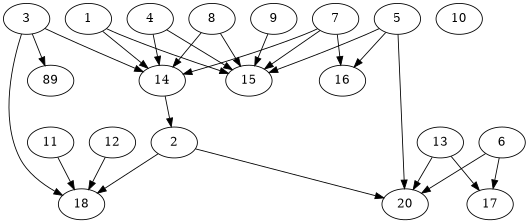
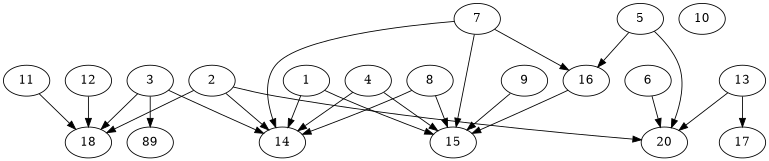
  digraph {
    node [alpha=0.10]
    1 [alpha=0.05 expect_size=18055168]
    14 [alpha=0.06 expect_size=35972096]
    15 [expect_size=15848448]
    16 [alpha=0.18 expect_size=11508736]
    2 [alpha=0.19 expect_size=33849344]
    18 [alpha=0.09 expect_size=13703168]
    20 [alpha=0.13 expect_size=10241024]
    3 [expect_size=31140864]
    n9 [expect_size=42915840 label=89]
    4 [alpha=0.11 expect_size=12133376]
    5 [alpha=0.18 expect_size=14815232]
    6 [alpha=0.04 expect_size=14078976]
    17 [alpha=0.13 expect_size=20669440]
    7 [alpha=0.17 expect_size=13747200]
    8 [alpha=0.12 expect_size=47415296]
    9 [alpha=0.06 expect_size=9764864]
    10 [alpha=0.15 expect_size=38548480]
    11 [alpha=0.16 expect_size=48327680]
    12 [alpha=0.09 expect_size=13725696]
    13 [alpha=0.20 expect_size=11914240]
    1 -> 14
    1 -> 15
-   14 -> 2
+   2 -> 14
    2 -> 18
    2 -> 20
    3 -> 14
    3 -> 18
    3 -> n9
    4 -> 14
    4 -> 15
-   5 -> 15
+   16 -> 15
    5 -> 16
    5 -> 20
    6 -> 20
-   6 -> 17
    7 -> 14
    7 -> 15
    7 -> 16
    8 -> 14
    8 -> 15
    9 -> 15
    11 -> 18
    12 -> 18
    13 -> 20
    13 -> 17
  }
